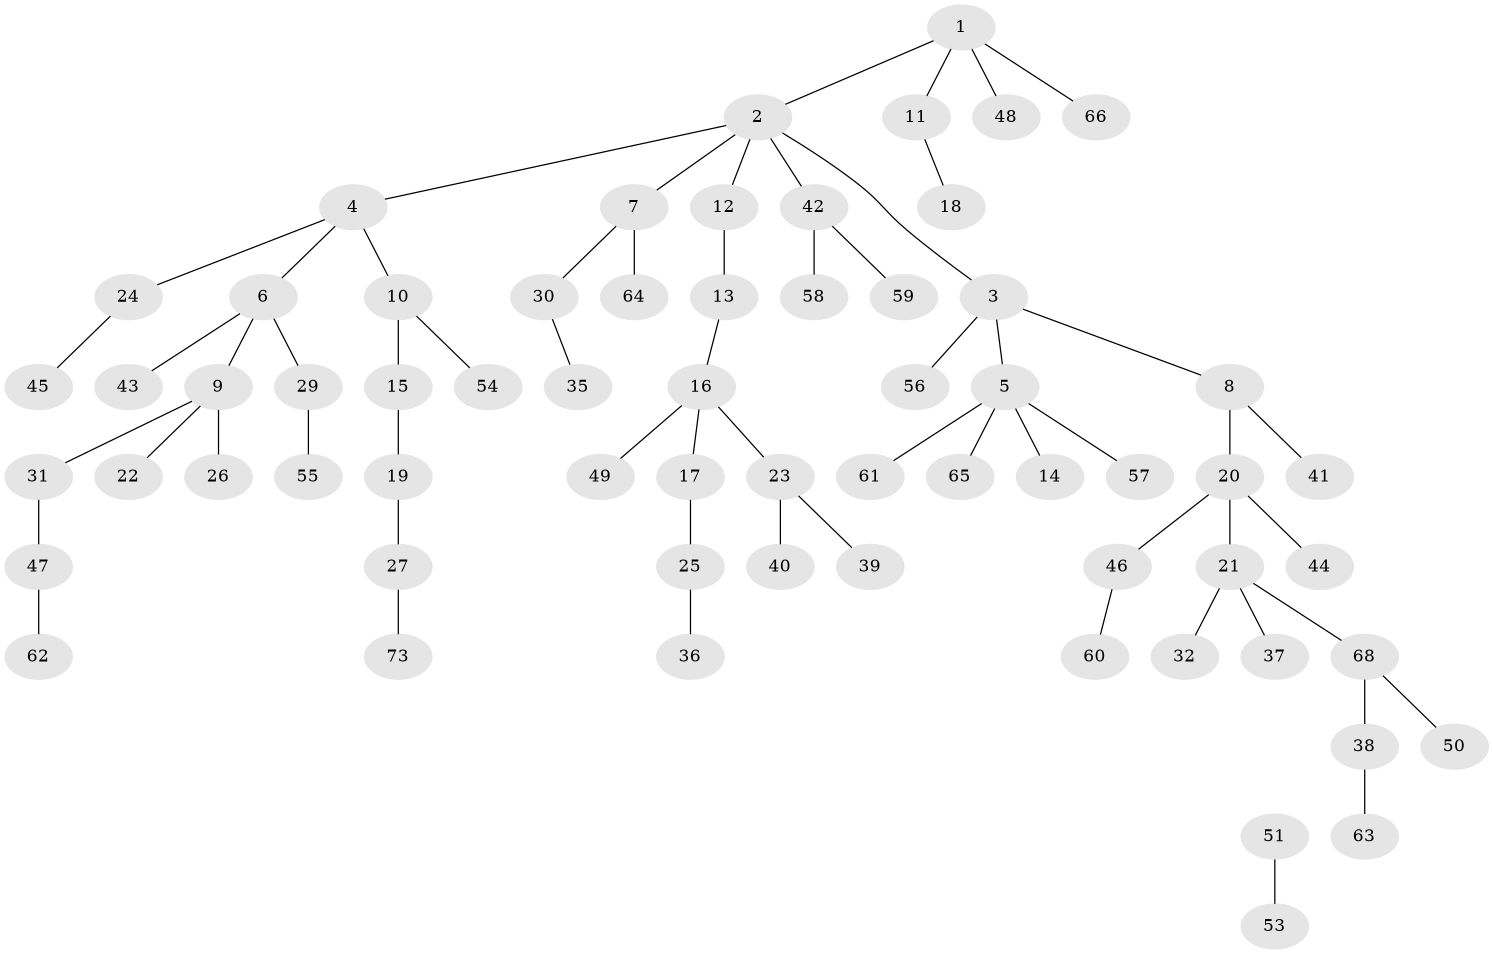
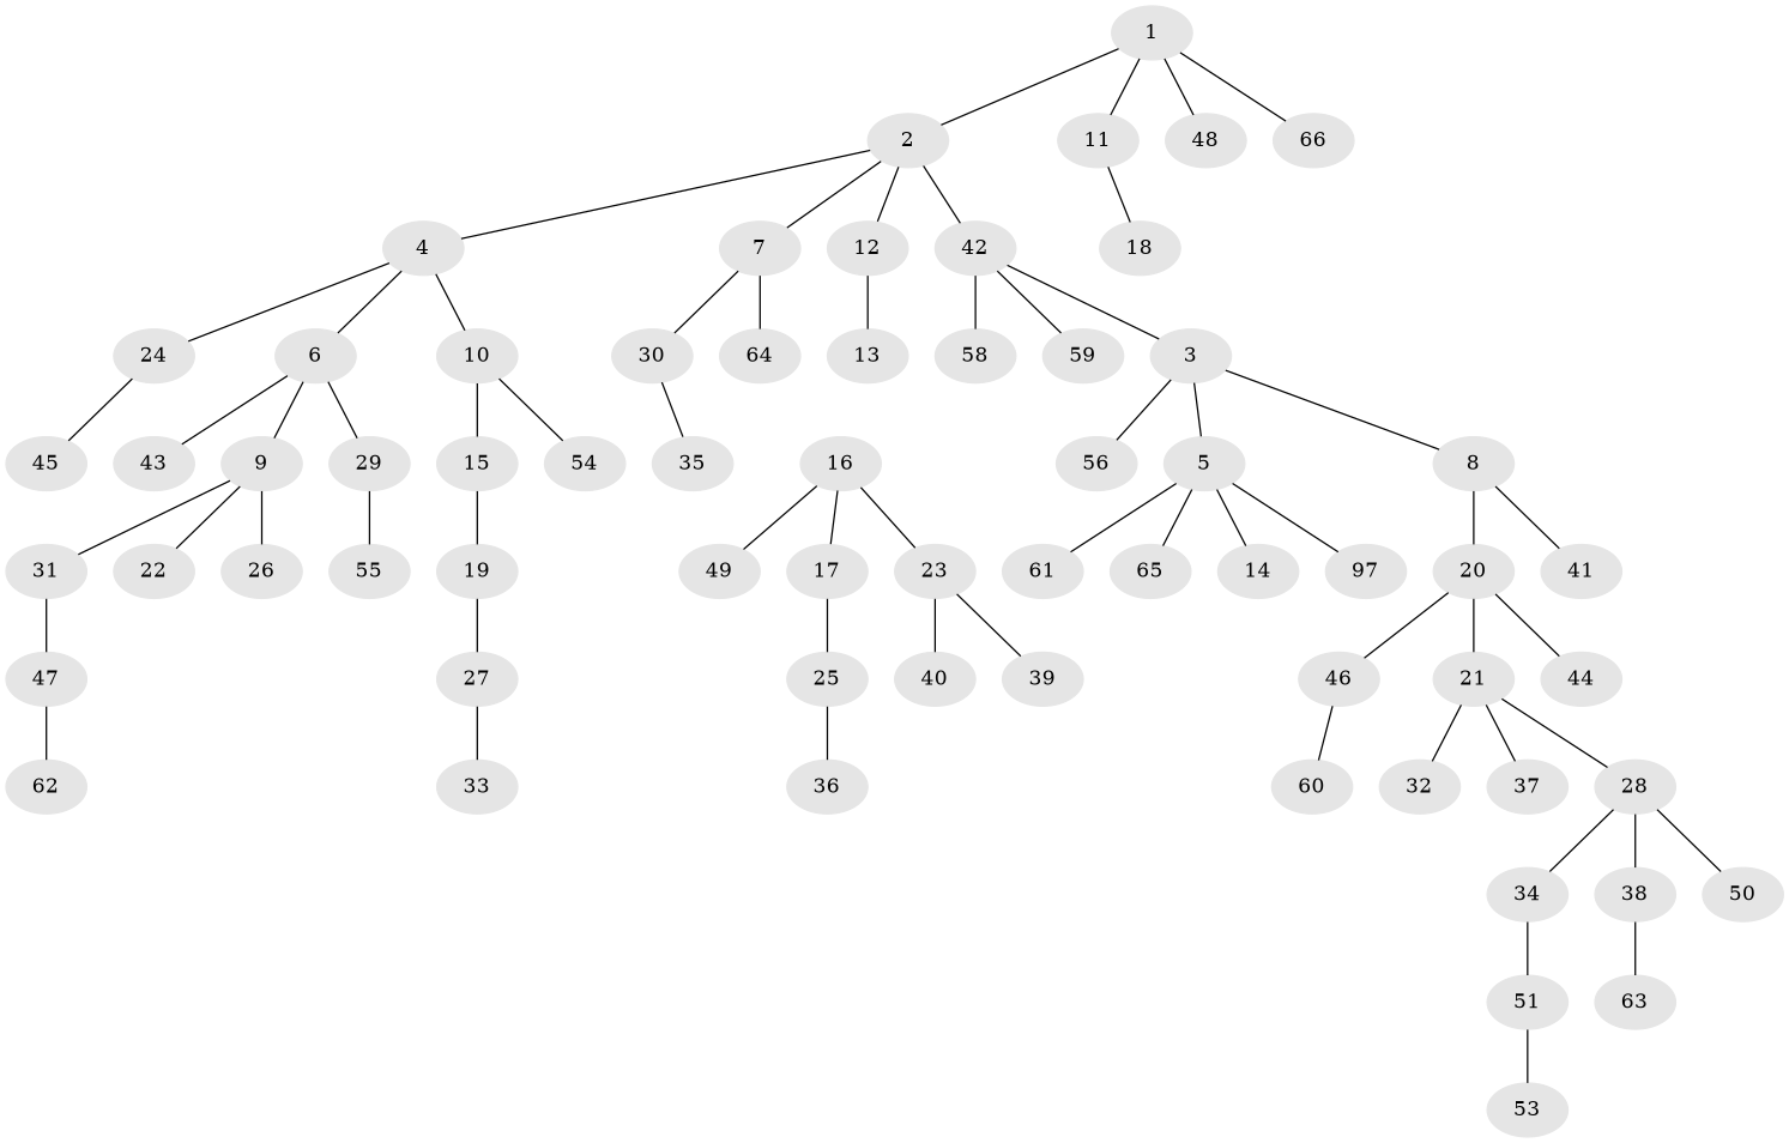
  graph {
    node [color=gray90 style=filled]
    1
    2
    11
    48
    66
    3
    4
    7
    12
    42
    18
    5
    8
    56
    6
    10
    24
    30
    64
    13
    58
    59
    14
-   57
+   57 [label=97]
    61
    65
    20
    41
    9
    29
    43
    15
    54
    45
    22
    26
    31
    55
    35
    21
    44
    46
    47
    19
    16
    17
    23
    49
    27
    25
    39
    40
    36
-   33 [label=73]
-   28 [label=68]
+   33
+   28
    32
    37
    60
+   34
    38
    50
    51
    63
    62
    53
    1 -- 2
    1 -- 11
    1 -- 48
    1 -- 66
-   2 -- 3
+   42 -- 3
    2 -- 4
    2 -- 7
    2 -- 12
    2 -- 42
    11 -- 18
    3 -- 5
    3 -- 8
    3 -- 56
    4 -- 6
    4 -- 10
    4 -- 24
    7 -- 30
    7 -- 64
    12 -- 13
    42 -- 58
    42 -- 59
    5 -- 14
    5 -- 57
    5 -- 61
    5 -- 65
    8 -- 20
    8 -- 41
    6 -- 9
    6 -- 29
    6 -- 43
    10 -- 15
    10 -- 54
    24 -- 45
    30 -- 35
-   13 -- 16
    20 -- 21
    20 -- 44
    20 -- 46
    9 -- 22
    9 -- 26
    9 -- 31
    29 -- 55
    15 -- 19
    31 -- 47
    21 -- 28
    21 -- 32
    21 -- 37
    46 -- 60
    47 -- 62
    19 -- 27
    16 -- 17
    16 -- 23
    16 -- 49
    17 -- 25
    23 -- 39
    23 -- 40
    27 -- 33
    25 -- 36
+   28 -- 34
    28 -- 38
    28 -- 50
+   34 -- 51
    38 -- 63
    51 -- 53
  }
